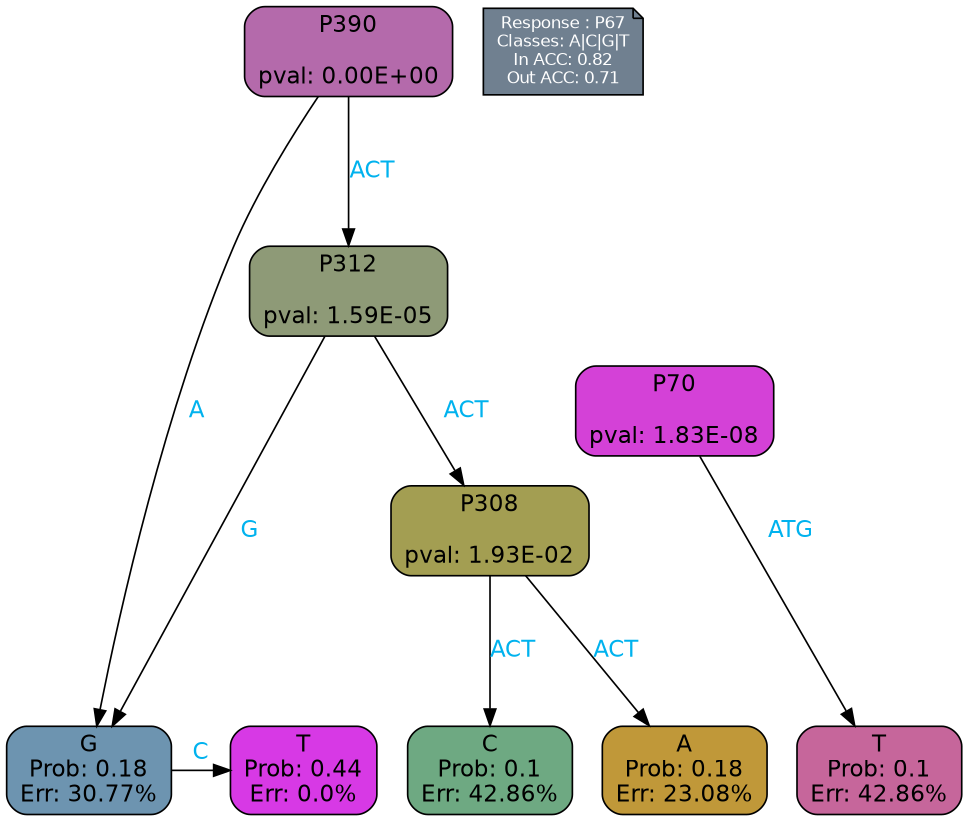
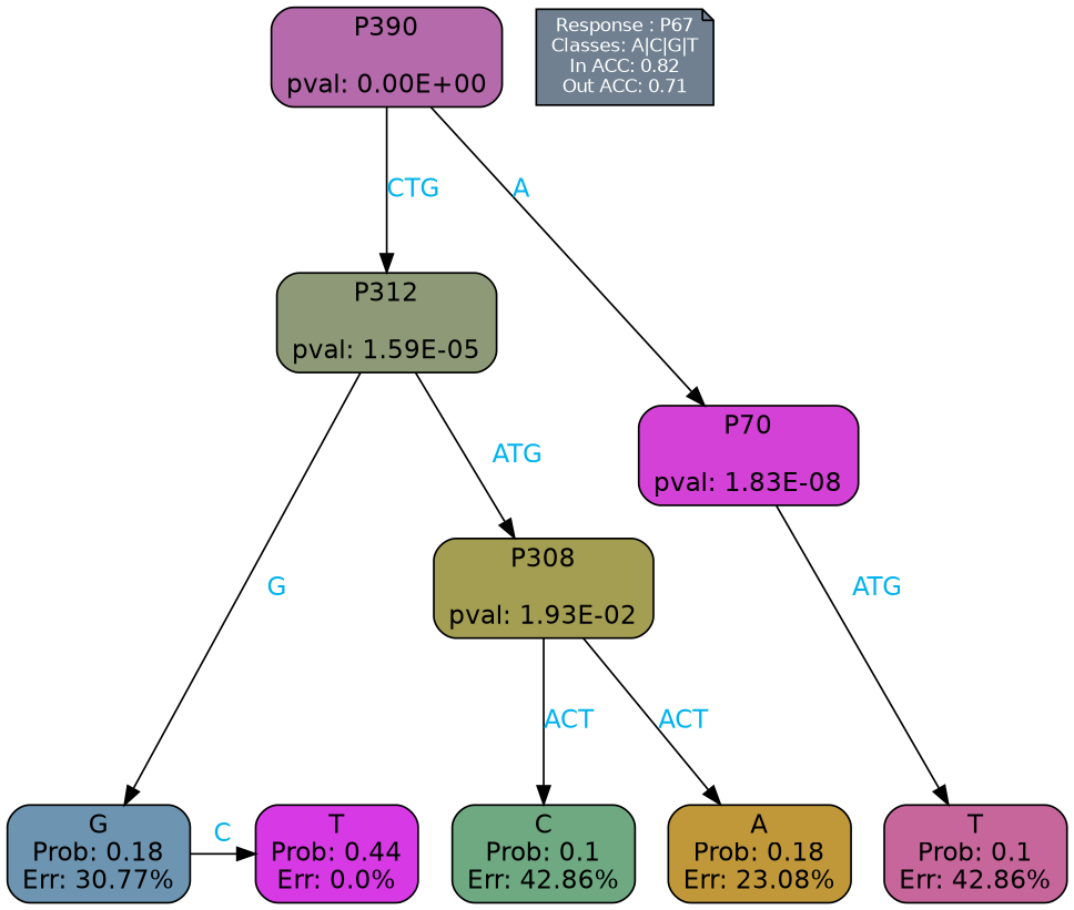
  digraph {
    ranksep=equally
    splines=polylines
    node [color=black fontname=helvetica shape=box style="filled, rounded"]
    edge [fontcolor=deepskyblue2 fontname=helvetica]
    n1 [fillcolor="#c6669b" label="T\nProb: 0.1\nErr: 42.86%"]
    n2 [fillcolor="#d739e5" label="T\nProb: 0.44\nErr: 0.0%"]
    n3 [fillcolor="#c09839" label="A\nProb: 0.18\nErr: 23.08%"]
    n4 [fillcolor="#6ea982" label="C\nProb: 0.1\nErr: 42.86%"]
    n5 [fillcolor="#6d94b0" label="G\nProb: 0.18\nErr: 30.77%"]
    n6 [align=left fillcolor=slategray fontcolor=white fontsize=10 label="Response : P67\nClasses: A|C|G|T\nIn ACC: 0.82\nOut ACC: 0.71\n" shape=note style=filled]
    n7 [fillcolor="#b46aab" label="P390\n\npval: 0.00E+00"]
    n8 [fillcolor="#d441d7" label="P70\n\npval: 1.83E-08"]
    n9 [fillcolor="#8e9a77" label="P312\n\npval: 1.59E-05"]
    n10 [fillcolor="#a39e52" label="P308\n\npval: 1.93E-02"]
    subgraph sub_1 {
      rank=same
      n1
      n2
      n3
      n4
      n5
    }
    subgraph sub_2 {
      rank=same
      n6
      n7
    }
    n5 -> n2 [label=C]
-   n7 -> n5 [label=A]
-   n7 -> n9 [label=ACT]
+   n7 -> n8 [label=A]
+   n7 -> n9 [label=CTG]
    n8 -> n1 [label=ATG]
    n9 -> n5 [label=G]
-   n9 -> n10 [label=ACT]
+   n9 -> n10 [label=ATG]
    n10 -> n3 [label=ACT]
    n10 -> n4 [label=ACT]
  }
